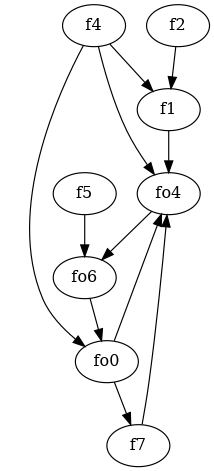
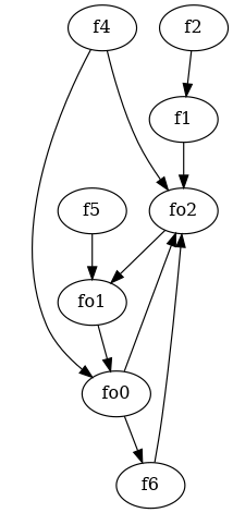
  strict digraph {
    edge [weight=2]
    f1
-   fo2 [label=fo4]
-   fo1 [label=fo6]
+   fo2
+   fo1
    f2
-   f6 [label=f7]
+   f6
    n6 [label=fo0]
    f4
    f5
    f1 -> fo2
    fo2 -> fo1
    fo1 -> n6
    f2 -> f1
    f6 -> fo2
    n6 -> fo2
    n6 -> f6
-   f4 -> f1
    f4 -> fo2
    f4 -> n6
    f5 -> fo1
  }
